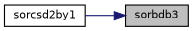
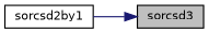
  digraph {
    rankdir=RL
    node [color=black fontname=Helvetica fontsize=10 shape=record style=filled]
-   n1 [fillcolor=grey75 fontcolor=black height=0.2 label=sorbdb3 width=0.4]
+   n1 [fillcolor=grey75 fontcolor=black height=0.2 label=sorcsd3 width=0.4]
    n2 [fillcolor=white height=0.2 label=sorcsd2by1 width=0.4]
    n1 -> n2 [color=midnightblue dir=back fontname=Helvetica fontsize=10 labelfontname=Helvetica labelfontsize=10 style=solid]
  }
